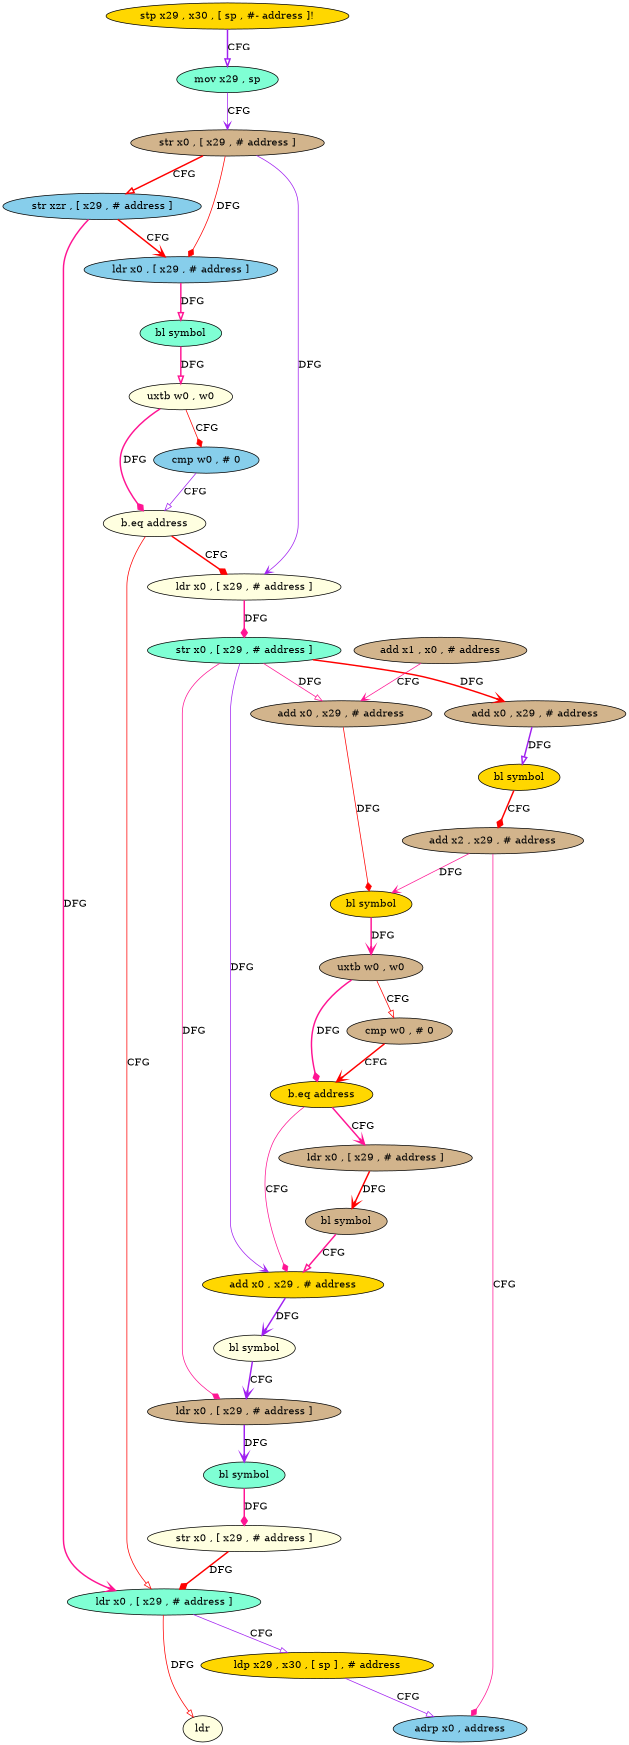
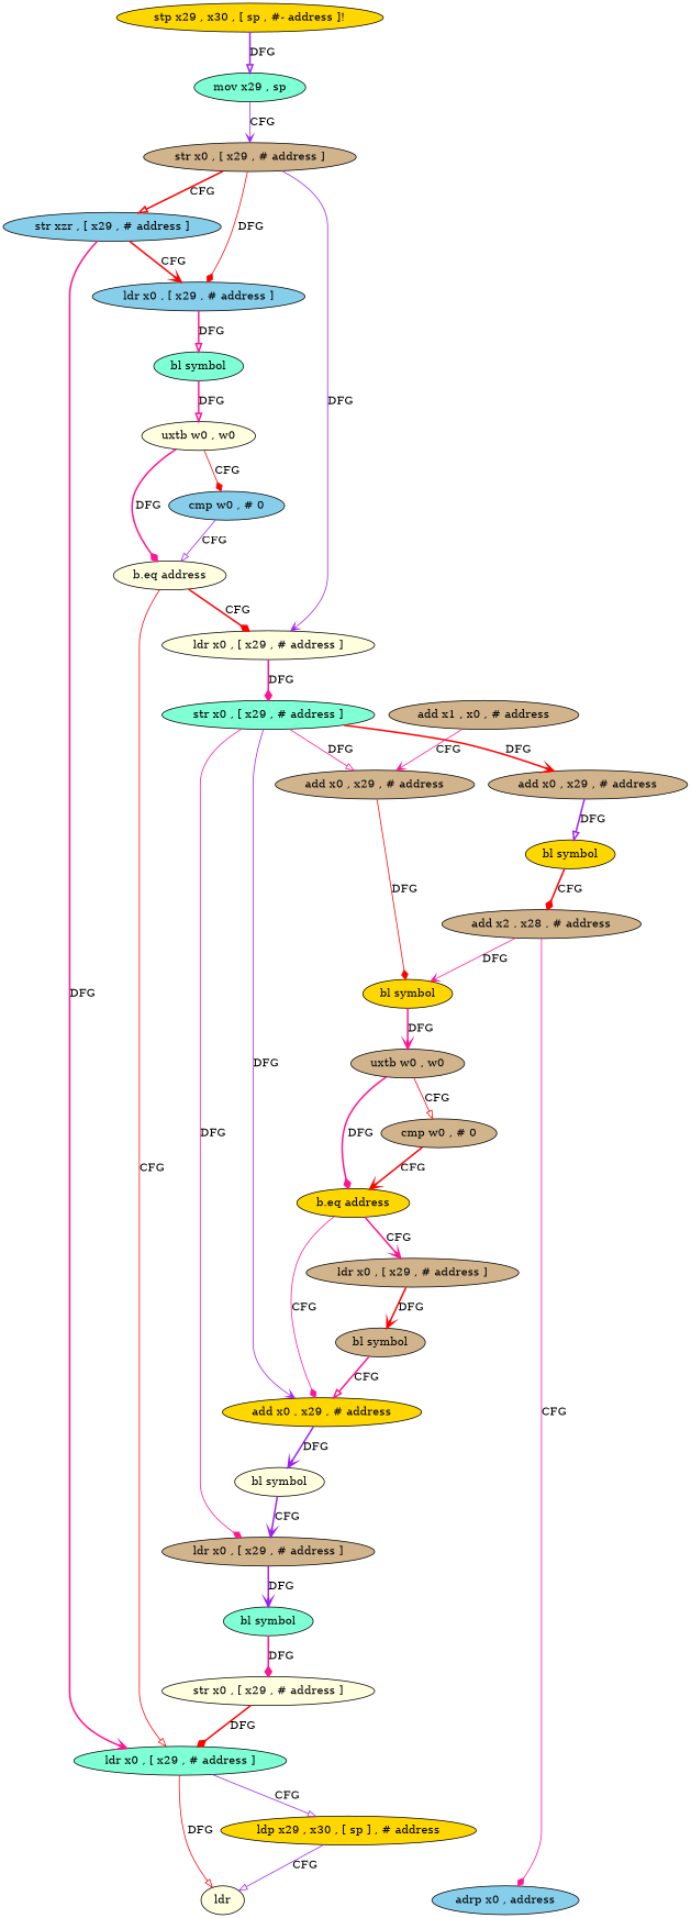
  digraph {
    node [fillcolor=tan style=filled]
    edge [arrowhead=vee color=deeppink style=bold]
    n1 [fillcolor=gold label="stp x29 , x30 , [ sp , #- address ]!"]
    n2 [fillcolor=aquamarine label="mov x29 , sp"]
    n3 [label="str x0 , [ x29 , # address ]"]
    n4 [fillcolor=skyblue label="str xzr , [ x29 , # address ]"]
    n5 [fillcolor=skyblue label="ldr x0 , [ x29 , # address ]"]
    n6 [fillcolor=lightyellow label="ldr x0 , [ x29 , # address ]"]
    n7 [fillcolor=aquamarine label="ldr x0 , [ x29 , # address ]"]
    n8 [fillcolor=aquamarine label="bl symbol"]
    n9 [fillcolor=aquamarine label="str x0 , [ x29 , # address ]"]
    n10 [fillcolor=gold label="ldp x29 , x30 , [ sp ] , # address"]
    n11 [fillcolor=lightyellow label=ldr]
    n12 [fillcolor=lightyellow label="uxtb w0 , w0"]
    n13 [fillcolor=skyblue label="cmp w0 , # 0"]
    n14 [fillcolor=lightyellow label="b.eq address"]
    n15 [label="add x0 , x29 , # address"]
    n16 [label="add x0 , x29 , # address"]
    n17 [fillcolor=gold label="add x0 , x29 , # address"]
    n18 [label="ldr x0 , [ x29 , # address ]"]
    n19 [fillcolor=gold label="bl symbol"]
    n20 [fillcolor=gold label="bl symbol"]
    n21 [fillcolor=lightyellow label="bl symbol"]
    n22 [fillcolor=aquamarine label="bl symbol"]
-   n23 [label="add x2 , x29 , # address"]
+   n23 [label="add x2 , x28 , # address"]
    n24 [fillcolor=skyblue label="adrp x0 , address"]
    n25 [label="uxtb w0 , w0"]
    n26 [label="add x1 , x0 , # address"]
    n27 [label="cmp w0 , # 0"]
    n28 [fillcolor=gold label="b.eq address"]
    n29 [label="ldr x0 , [ x29 , # address ]"]
    n30 [label="bl symbol"]
    n31 [fillcolor=lightyellow label="str x0 , [ x29 , # address ]"]
-   n1 -> n2 [arrowhead=onormal color=purple label=CFG]
+   n1 -> n2 [arrowhead=onormal color=purple label=DFG]
    n2 -> n3 [color=purple label=CFG style=solid]
    n3 -> n4 [arrowhead=onormal color=red label=CFG]
    n3 -> n5 [arrowhead=diamond color=red label=DFG style=solid]
    n3 -> n6 [color=purple label=DFG style=solid]
    n4 -> n5 [color=red label=CFG]
    n4 -> n7 [label=DFG]
    n5 -> n8 [arrowhead=onormal label=DFG]
    n6 -> n9 [arrowhead=diamond label=DFG]
    n7 -> n10 [arrowhead=onormal color=purple label=CFG style=solid]
    n7 -> n11 [arrowhead=onormal color=red label=DFG style=solid]
    n8 -> n12 [arrowhead=onormal label=DFG]
    n9 -> n15 [color=red label=DFG]
    n9 -> n16 [arrowhead=onormal label=DFG style=solid]
    n9 -> n17 [color=purple label=DFG style=solid]
    n9 -> n18 [arrowhead=diamond label=DFG style=solid]
-   n10 -> n24 [arrowhead=onormal color=purple label=CFG style=solid]
+   n10 -> n11 [arrowhead=onormal color=purple label=CFG style=solid]
    n12 -> n13 [arrowhead=diamond color=red label=CFG style=solid]
    n12 -> n14 [arrowhead=diamond label=DFG]
    n13 -> n14 [arrowhead=onormal color=purple label=CFG style=solid]
    n14 -> n6 [arrowhead=diamond color=red label=CFG]
    n14 -> n7 [arrowhead=onormal color=red label=CFG style=solid]
    n15 -> n19 [arrowhead=onormal color=purple label=DFG]
    n16 -> n20 [arrowhead=diamond color=red label=DFG style=solid]
    n17 -> n21 [color=purple label=DFG]
    n18 -> n22 [color=purple label=DFG]
    n19 -> n23 [arrowhead=diamond color=red label=CFG]
    n20 -> n25 [label=DFG]
    n21 -> n18 [color=purple label=CFG]
    n22 -> n31 [arrowhead=diamond label=DFG]
    n23 -> n20 [label=DFG style=solid]
    n23 -> n24 [arrowhead=diamond label=CFG style=solid]
    n25 -> n27 [arrowhead=onormal color=red label=CFG style=solid]
    n25 -> n28 [arrowhead=diamond label=DFG]
    n26 -> n16 [label=CFG style=solid]
    n27 -> n28 [color=red label=CFG]
    n28 -> n17 [arrowhead=diamond label=CFG style=solid]
    n28 -> n29 [label=CFG]
    n29 -> n30 [color=red label=DFG]
    n30 -> n17 [arrowhead=onormal label=CFG]
    n31 -> n7 [arrowhead=diamond color=red label=DFG]
  }
